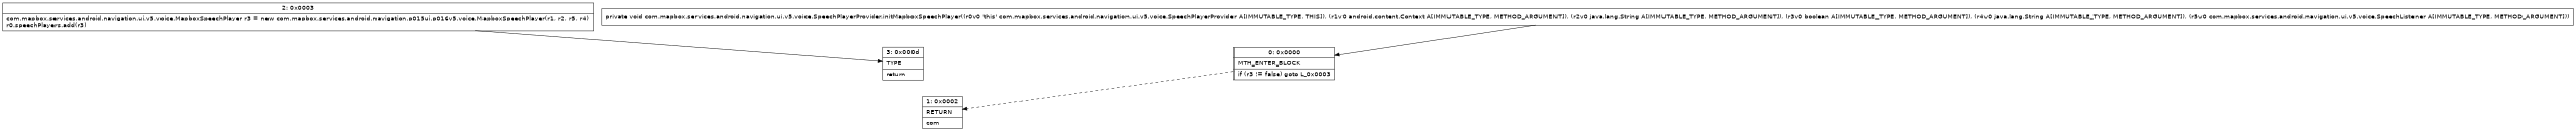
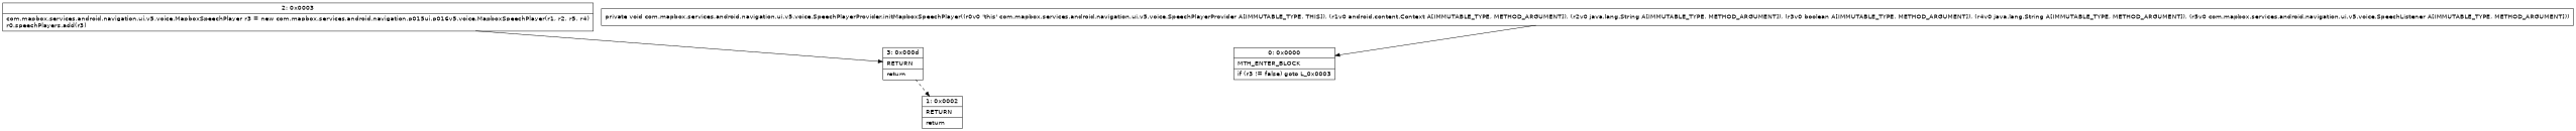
  digraph {
    fontname="DejaVu Sans"
    node [fontname="DejaVu Sans" shape=record]
    edge [fontname="DejaVu Sans"]
    n1 [label="{0\:\ 0x0000|MTH_ENTER_BLOCK\l|if (r3 != false) goto L_0x0003\l}"]
-   n2 [label="{1\:\ 0x0002|RETURN\l|com\l}"]
+   n2 [label="{1\:\ 0x0002|RETURN\l|return\l}"]
    n3 [label="{2\:\ 0x0003|com.mapbox.services.android.navigation.ui.v5.voice.MapboxSpeechPlayer r3 = new com.mapbox.services.android.navigation.p015ui.p016v5.voice.MapboxSpeechPlayer(r1, r2, r5, r4)\lr0.speechPlayers.add(r3)\l}"]
-   n4 [label="{3\:\ 0x000d|TYPE\l|return\l}"]
+   n4 [label="{3\:\ 0x000d|RETURN\l|return\l}"]
    n5 [label="{private void com.mapbox.services.android.navigation.ui.v5.voice.SpeechPlayerProvider.initMapboxSpeechPlayer((r0v0 'this' com.mapbox.services.android.navigation.ui.v5.voice.SpeechPlayerProvider A[IMMUTABLE_TYPE, THIS]), (r1v0 android.content.Context A[IMMUTABLE_TYPE, METHOD_ARGUMENT]), (r2v0 java.lang.String A[IMMUTABLE_TYPE, METHOD_ARGUMENT]), (r3v0 boolean A[IMMUTABLE_TYPE, METHOD_ARGUMENT]), (r4v0 java.lang.String A[IMMUTABLE_TYPE, METHOD_ARGUMENT]), (r5v0 com.mapbox.services.android.navigation.ui.v5.voice.SpeechListener A[IMMUTABLE_TYPE, METHOD_ARGUMENT])) }"]
-   n1 -> n2 [style=dashed]
+   n4 -> n2 [style=dashed]
    n3 -> n4
    n5 -> n1
  }
